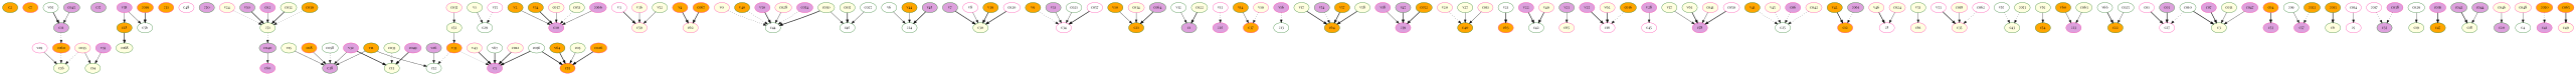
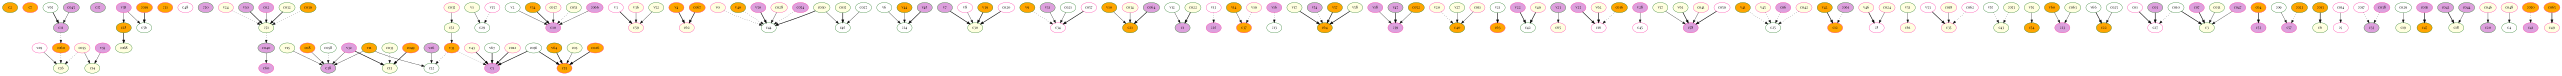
  strict digraph {
    fontname="Playfair Display"
    node [color=darkgreen fillcolor=lightyellow fontname="Playfair Display" style=filled]
    edge [fontname="Playfair Display" style=solid weight=1]
    c2 [fillcolor=orange]
    c7 [color=deeppink fillcolor=orange]
    c11 [fillcolor=plum]
    co60 [color=deeppink fillcolor=orange]
    c36
    c17 [fillcolor=plum]
    c28 [fillcolor=orange]
    co68
    c31 [color=deeppink fillcolor=orange]
    c48 [color=deeppink fillcolor=white]
    c50 [fillcolor=plum]
    co40 [fillcolor=plum]
    c51
    c60 [color=deeppink fillcolor=plum]
    v33 [color=deeppink fillcolor=orange]
    c52
    c32 [fillcolor=white]
    c5 [color=deeppink fillcolor=plum]
    c29 [fillcolor=white]
    v1
-   v2 [fillcolor=orange]
+   v2 [fillcolor=white]
    c10 [color=deeppink fillcolor=plum]
    v3 [color=deeppink fillcolor=white]
    c59 [color=deeppink]
    v4 [color=deeppink fillcolor=orange]
    c62 [color=deeppink]
    n27 [color=deeppink label=v0]
    c44 [fillcolor=white]
    v6 [fillcolor=white]
    c24 [fillcolor=white]
    v7 [fillcolor=plum]
    c30
    v8 [color=deeppink fillcolor=white]
    v9 [fillcolor=orange]
    c34 [color=deeppink fillcolor=white]
    v10 [fillcolor=orange]
    c21 [fillcolor=orange]
    v11 [fillcolor=orange]
    c38 [fillcolor=plum]
    v12 [fillcolor=white]
    c1 [fillcolor=plum]
    v13 [color=deeppink fillcolor=white]
    c26 [color=deeppink fillcolor=plum]
    v14 [fillcolor=orange]
    c37 [color=deeppink fillcolor=orange]
    v15
    v16 [color=deeppink fillcolor=plum]
    c13 [fillcolor=white]
    c64 [fillcolor=orange]
    v17
    v18 [color=deeppink fillcolor=plum]
    c39 [color=deeppink fillcolor=plum]
    v19 [color=deeppink]
    v20 [color=deeppink]
    c40 [fillcolor=orange]
    v21 [fillcolor=white]
    c63 [color=deeppink fillcolor=orange]
    v22 [color=deeppink fillcolor=plum]
    c42 [fillcolor=white]
    v23 [fillcolor=plum]
    c65 [color=deeppink]
    v24 [color=deeppink]
    v25 [color=deeppink fillcolor=plum]
    c16 [color=deeppink fillcolor=white]
    v26 [fillcolor=plum]
    v27
    v28 [color=deeppink fillcolor=plum]
    c45 [color=deeppink fillcolor=white]
    v29 [color=deeppink fillcolor=white]
    v30 [fillcolor=plum]
    v31 [fillcolor=plum]
    v32 [color=deeppink fillcolor=plum]
    c15
    v34 [fillcolor=orange]
    v35 [color=deeppink fillcolor=white]
    v36 [color=deeppink]
    c58 [color=deeppink fillcolor=plum]
    v37
    v38 [color=deeppink fillcolor=plum]
    c56 [fillcolor=white]
    v39 [fillcolor=orange]
    v40 [fillcolor=orange]
    v41 [fillcolor=orange]
    c25 [fillcolor=white]
    v42 [fillcolor=orange]
    c12 [color=deeppink fillcolor=orange]
    v43 [color=deeppink]
    v44 [fillcolor=orange]
    v45 [color=deeppink]
    v46 [color=deeppink]
    c8 [color=deeppink fillcolor=white]
    v47 [fillcolor=plum]
    v48 [fillcolor=plum]
    v49 [color=deeppink]
    v50 [color=deeppink fillcolor=plum]
    c61 [color=deeppink]
    v51
    v52
    v53 [color=deeppink fillcolor=white]
    c35 [color=deeppink]
    v54 [fillcolor=plum]
    v55 [color=deeppink fillcolor=plum]
    c14
    v56 [fillcolor=white]
    c43
    v57 [fillcolor=orange]
    v58
    c54 [fillcolor=orange]
    v59
    v60 [fillcolor=orange]
    c23 [color=deeppink fillcolor=plum]
    v62 [color=deeppink]
    v63
    v64 [fillcolor=orange]
    c55 [color=deeppink fillcolor=orange]
    v65 [fillcolor=white]
    v66 [fillcolor=white]
    c22 [fillcolor=orange]
    v67 [fillcolor=white]
    co1 [color=deeppink fillcolor=white]
    c27 [color=deeppink fillcolor=white]
    co2 [color=deeppink fillcolor=plum]
    co3 [fillcolor=plum]
    co4 [color=deeppink fillcolor=orange]
    c53 [color=deeppink fillcolor=plum]
    co5
    co6 [color=deeppink fillcolor=plum]
    co7 [color=deeppink fillcolor=plum]
    c3
    co8 [color=deeppink fillcolor=orange]
    co9 [fillcolor=white]
    c57 [color=deeppink fillcolor=plum]
    co10 [fillcolor=white]
    co11 [color=deeppink]
    co12 [color=deeppink]
    co13 [fillcolor=orange]
    c6
    co14 [color=deeppink fillcolor=white]
    c9 [color=deeppink fillcolor=white]
    c46 [fillcolor=white]
    co15
    co16 [fillcolor=orange]
    co17 [color=deeppink fillcolor=white]
    c33 [fillcolor=plum]
    co18 [color=deeppink]
    co19 [color=deeppink fillcolor=orange]
    co20 [color=deeppink fillcolor=white]
    co21 [fillcolor=white]
    co22
    co23 [fillcolor=orange]
    co24 [color=deeppink]
    co25 [fillcolor=white]
    co26 [color=deeppink fillcolor=orange]
    co27 [fillcolor=white]
    co28 [color=deeppink]
    co29 [fillcolor=white]
    c19
    co30
    co31
    co32
    co33
    co34 [color=deeppink]
    co35 [color=deeppink]
    co36 [color=deeppink fillcolor=plum]
    c47 [fillcolor=orange]
    co37 [color=deeppink]
    co38 [color=deeppink fillcolor=plum]
    co39 [fillcolor=orange]
    co41 [color=deeppink]
    co42 [color=deeppink]
    co43 [fillcolor=plum]
    c18
    co44 [fillcolor=plum]
    co45 [fillcolor=plum]
    co46 [color=deeppink]
    c20 [fillcolor=plum]
    co47 [color=deeppink fillcolor=plum]
    co48 [color=deeppink]
    c4 [fillcolor=white]
-   co49 [color=deeppink fillcolor=plum]
+   co49 [color=deeppink fillcolor=orange]
    co50 [color=deeppink fillcolor=orange]
    c41 [color=deeppink fillcolor=plum]
    co51
    co52 [fillcolor=orange]
    co53
    co54 [color=deeppink fillcolor=plum]
    co55 [color=deeppink]
    co56 [fillcolor=white]
    co57 [color=deeppink fillcolor=white]
    co58 [fillcolor=white]
    co59 [color=deeppink fillcolor=white]
    co61 [fillcolor=plum]
    co62 [color=deeppink fillcolor=white]
    co63
    co64 [fillcolor=plum]
    co65 [color=deeppink fillcolor=orange]
    c49 [color=deeppink]
    co66 [color=deeppink fillcolor=plum]
    co67 [color=deeppink fillcolor=orange]
    c11 -> co60 [style=dotted]
    co60 -> c36 [style=dotted]
    c28 -> co68 [style=bold]
    co40 -> c60
    c51 -> co40 [style=dotted]
    v33 -> c32 [style=dotted]
    v33 -> c5 [style=dotted]
    c52 -> v33
    v1 -> c29
    v2 -> c10
    v3 -> c59 [style=bold]
    v4 -> c62 [style=bold]
    n27 -> c44 [style=dotted]
    v6 -> c24
    v7 -> c30 [style=bold]
    v8 -> c30
    v9 -> c34 [style=dotted]
    v10 -> c21
    v11 -> c32
    v11 -> c38
    v12 -> c1
    v13 -> c26 [style=dotted]
    v14 -> c37
    v15 -> c38
    v16 -> c13 [style=dotted]
    v17 -> c64 [style=bold]
    v18 -> c39
    v19 -> c37 [style=dotted]
    v20 -> c40 [style=dotted]
    v21 -> c63 [style=bold]
    v22 -> c42 [style=bold]
    v23 -> c65
    v24 -> c51 [style=dotted]
    v25 -> c16 [style=bold]
    v26 -> c32
    v27 -> c40
    v28 -> c45
    v29 -> c36
    v30 -> c51 [style=bold]
    v31 -> c34
    v32 -> c38
    v32 -> c15 [style=bold]
    v34 -> c10 [style=bold]
    v35 -> c29 [style=dotted]
    v36 -> c59
    v37 -> c58
    v38 -> c28
    v38 -> c56
    v39 -> c30 [style=bold]
    v40 -> c44 [style=dotted]
    v41 -> c25 [style=dotted]
    v42 -> c12 [style=bold]
    v43 -> c5 [style=bold]
    v44 -> c24
    v45 -> c25 [style=dotted]
    v46 -> c8 [style=bold]
    v47 -> c39 [style=bold]
    v48 -> c24 [style=bold]
    v49 -> c42 [style=bold]
    v50 -> c44 [style=bold]
    v51 -> c61
    v52 -> c59
    v53 -> c35 [style=bold]
    v54 -> c64 [style=dotted]
    v55 -> c14
    v56 -> c43 [style=dotted]
    v57 -> c64 [style=bold]
    v58 -> c64 [style=bold]
    v59 -> c54
    v60 -> c23
    v62 -> c16 [style=bold]
    v63 -> c58 [style=bold]
    v64 -> c55 [style=bold]
    v65 -> c11 [style=bold]
    v66 -> c22 [style=bold]
    v67 -> c5 [style=bold]
    co1 -> c27 [style=bold]
    co2 -> c51
    co3 -> c27 [style=bold]
    co4 -> c53 [style=bold]
    co5 -> c55
    co6 -> c25 [style=dotted]
    co7 -> c3 [style=bold]
    co8 -> c38
    co9 -> c57
    co10 -> c27 [style=dotted]
    co10 -> c3 [style=bold]
    co11 -> c40
    co12 -> c5 [style=bold]
    co13 -> c6 [style=bold]
    co14 -> c9
    co15 -> c46 [style=bold]
    co16 -> c16 [style=dotted]
    co17 -> c33 [style=dotted]
    co18 -> c35
    co19 -> c56 [style=bold]
    co20 -> c30 [style=bold]
    co21 -> c34
    co22 -> c1 [style=bold]
    co23 -> c57 [style=dotted]
    co24 -> c8
    co25 -> c22
    co26 -> c55 [style=bold]
    co27 -> c46
    co28 -> c44
    co29 -> c19
    co30 -> c44 [style=bold]
    co30 -> c46
    co31 -> c3
    co32 -> c51 [style=bold]
    co33 -> c15 [style=dotted]
    co34 -> c21
    co35 -> c52
    co36 -> c47 [style=bold]
    co37 -> c10
    co38 -> c33 [style=dotted]
    co39 -> c51 [style=dotted]
    co41 -> c58
    co42 -> c25 [style=dotted]
    co43 -> c18 [style=bold]
    co44 -> c18
    co45 -> c11
    co46 -> c20
    co47 -> c3
    co48 -> c4
    co49 -> c15 [style=bold]
    co50 -> c41 [style=dotted]
    co51 -> c10 [style=dotted]
-   co52 -> c39 [style=bold]
+   co52 -> c39
    co53 -> c43 [style=dotted]
    co54 -> c44 [style=dotted]
    co55 -> c36 [style=dotted]
    co55 -> c14
    co56 -> c5 [style=bold]
    co56 -> c55 [style=bold]
    co57 -> c34 [style=bold]
    co58 -> c38 [style=dotted]
    co59 -> c58 [style=bold]
    co61 -> c12 [style=dotted]
    co62 -> c35 [style=dotted]
    co63 -> c23
    co64 -> c21 [style=bold]
    co65 -> c49 [style=bold]
    co66 -> c10
    co67 -> c62 [style=bold]
  }
